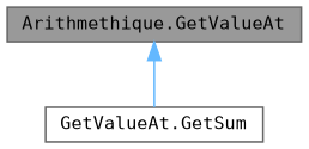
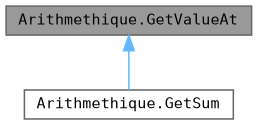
  digraph {
    rankdir=TB
    fontname="DejaVu Sans Mono"
    node [fontname="DejaVu Sans Mono" fontsize=10 shape=box style=filled]
    n1 [color=gray40 fillcolor=grey60 fontcolor=black height=0.2 label="Arithmethique.GetValueAt" width=0.4]
-   n2 [color=grey40 fillcolor=white height=0.2 label="GetValueAt.GetSum" width=0.4]
+   n2 [color=grey40 fillcolor=white height=0.2 label="Arithmethique.GetSum" width=0.4]
    n1 -> n2 [color=steelblue1 dir=back fontname="DejaVu Sans Mono" fontsize=10 labelfontname=Helvetica labelfontsize=10 style=solid]
  }
